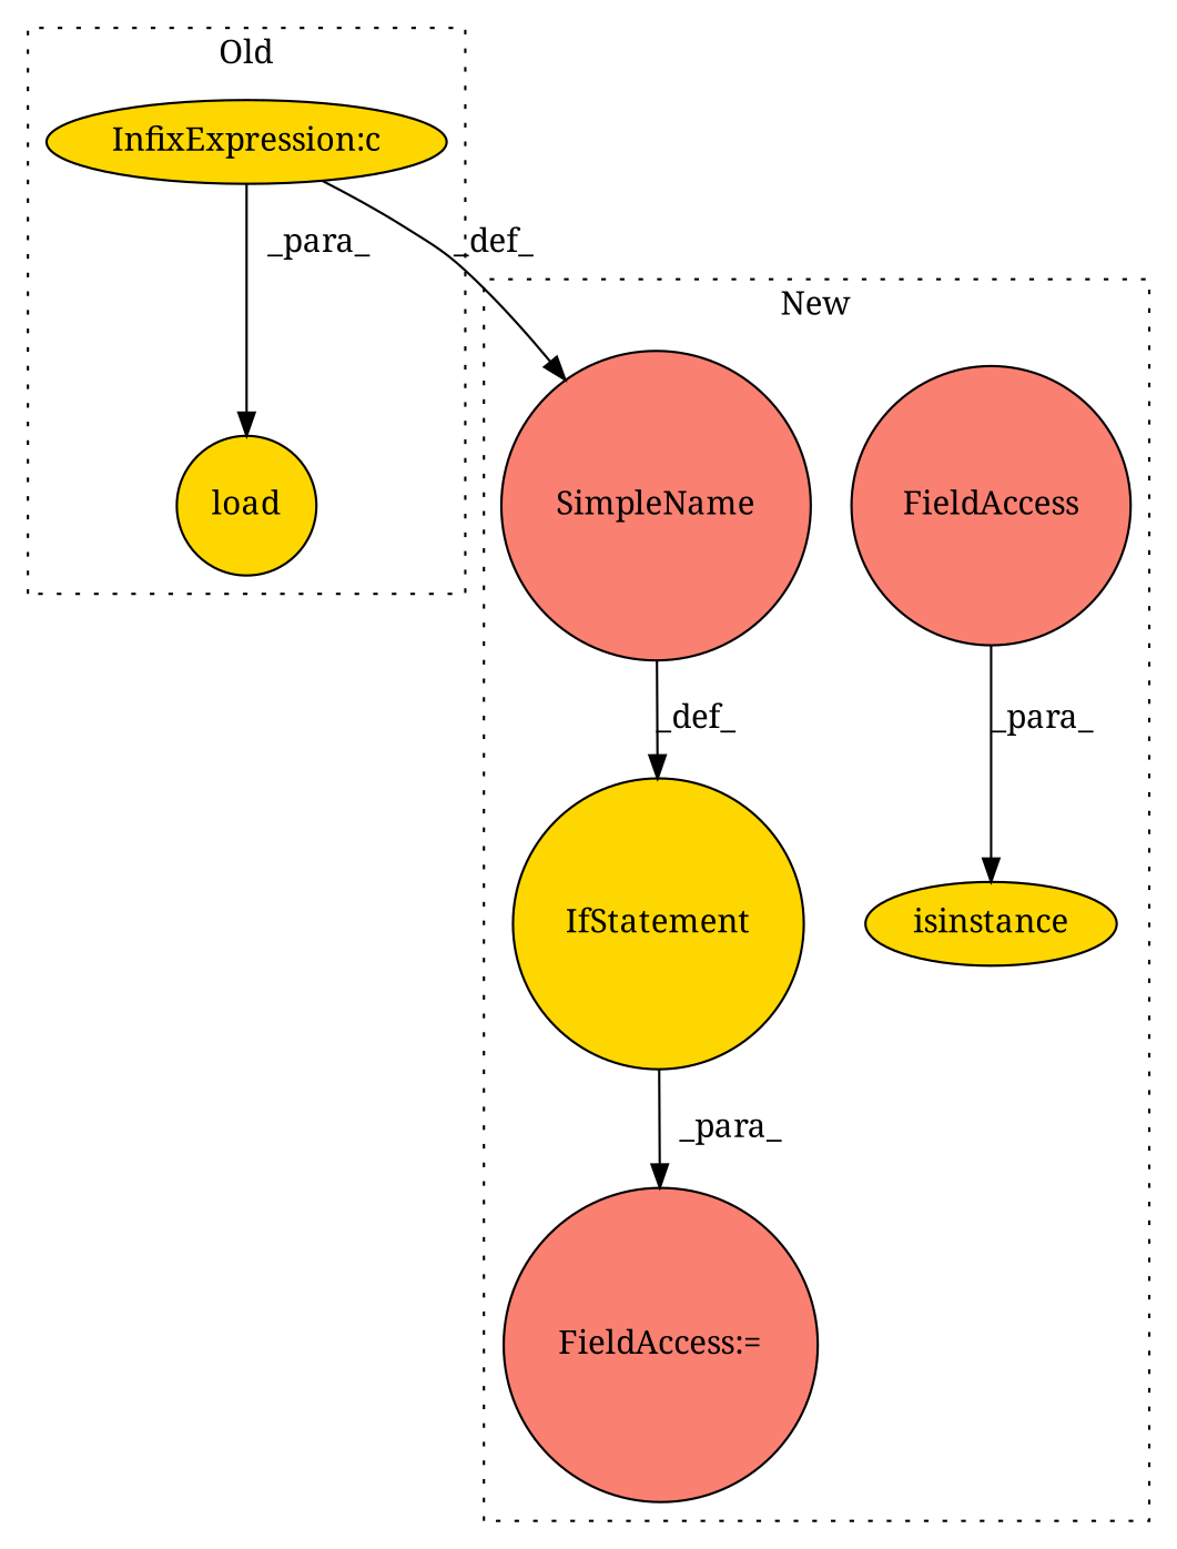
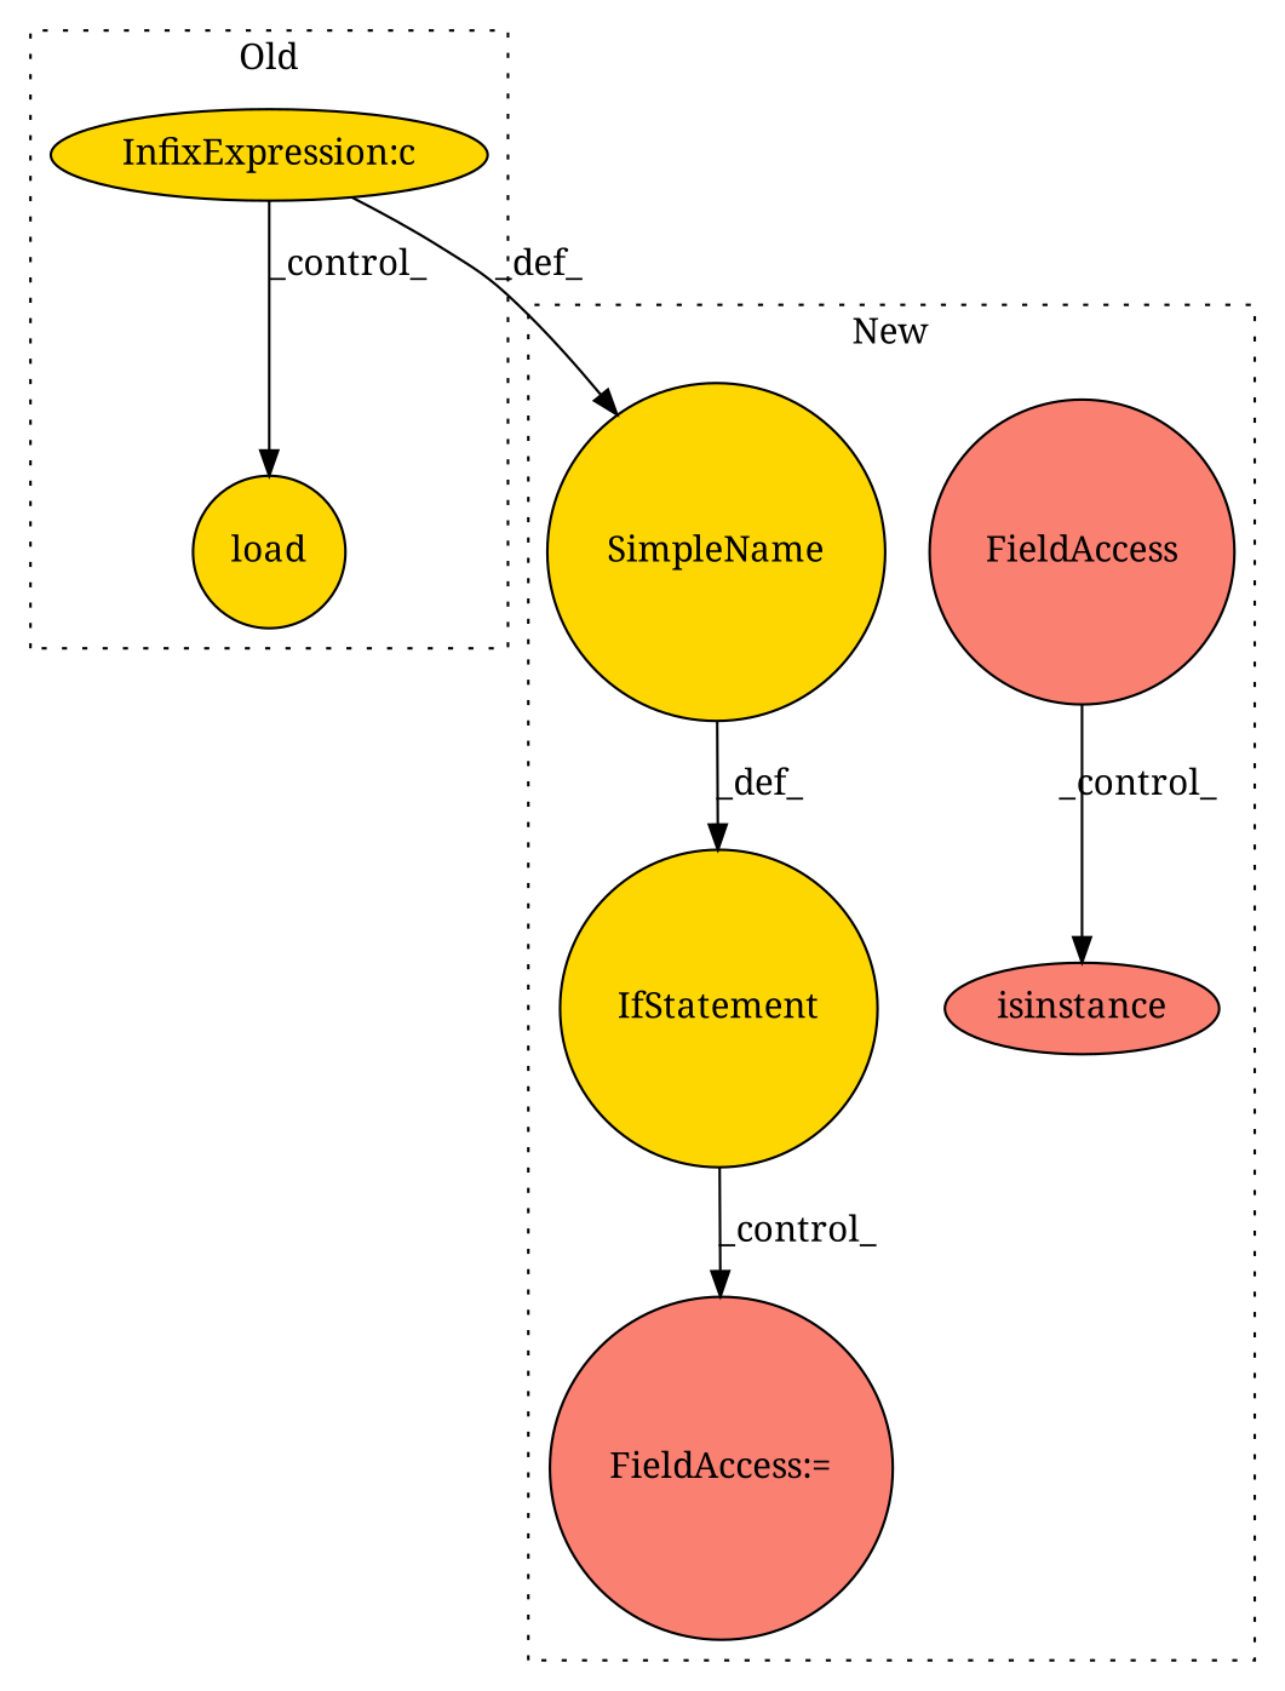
  digraph {
    fontname="Noto Serif"
    node [a=32 fillcolor=gold fontname="Noto Serif" l=4 shape=circle style=filled]
    edge [fontname="Noto Serif"]
    n1 [l="5,1" label=load s="1569,1583"]
    n2 [a=27 label="InfixExpression:c" s=1278 shape=ellipse]
-   n3 [l="11,1" label=isinstance s="1460,1489" shape=ellipse]
+   n3 [fillcolor=salmon l="11,1" label=isinstance s="1460,1489" shape=ellipse]
    n4 [a=25 l="4,2" label=IfStatement s="1456,1490"]
    n5 [a=22 fillcolor=salmon label=FieldAccess s=1485]
    n6 [a=7 fillcolor=salmon l=1 label="FieldAccess:=" s=1510]
-   n7 [a=42 fillcolor=salmon label=SimpleName l=""]
+   n7 [a=42 label=SimpleName l=""]
    subgraph cluster_1 {
      label=Old
      style=dotted
      n1
      n2
    }
    subgraph cluster_2 {
      label=New
      style=dotted
      n3
      n4
      n5
      n6
      n7
    }
-   n2 -> n1 [label=_para_]
+   n2 -> n1 [label=_control_]
    n2 -> n7 [label=_def_]
-   n4 -> n6 [label=_para_]
-   n5 -> n3 [label=_para_]
+   n4 -> n6 [label=_control_]
+   n5 -> n3 [label=_control_]
    n7 -> n4 [label=_def_]
  }
